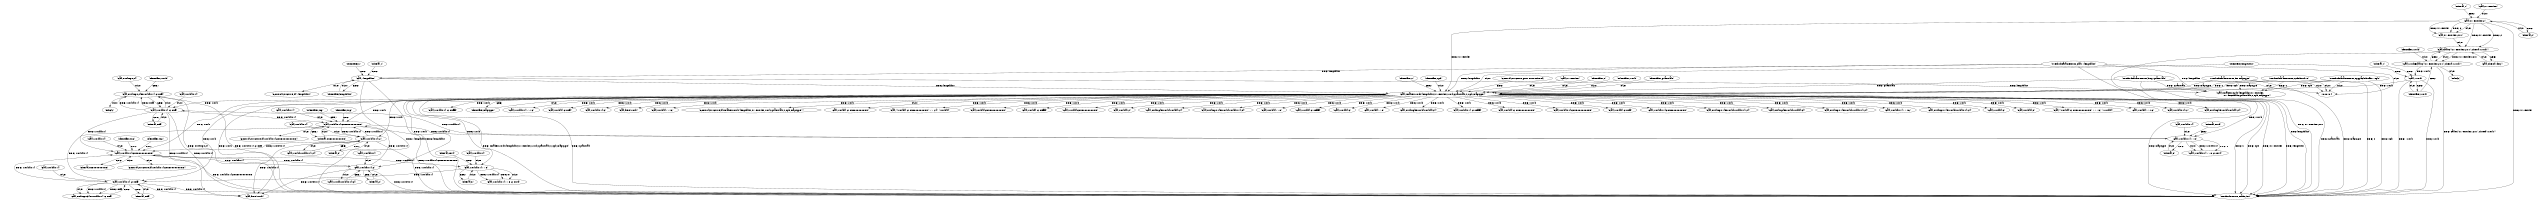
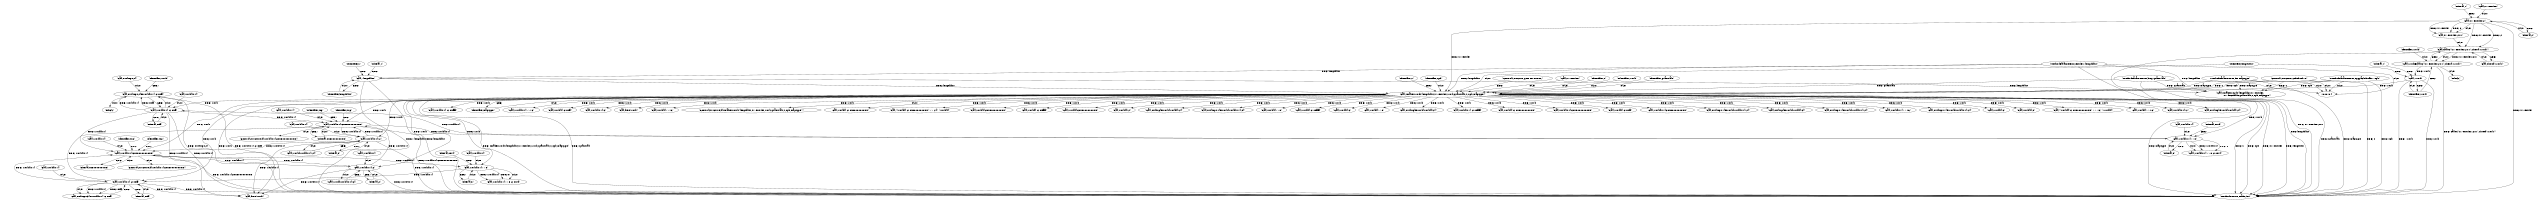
  digraph {
    n1 [label="(Call,out[top+2]=work[i+1] & 0xff)"]
    n2 [label="(Call,work[i+1] & 0xff)"]
    n3 [label="(Block,)"]
    n4 [label="(MethodReturn,static int)"]
    n5 [label="(Call,work[i+1]&0x80000000UL)"]
    n6 [label="(Call,work[i+1]&0x80000000UL)"]
    n7 [label="(Call,free(work))"]
    n8 [label="(Literal,0xff)"]
    n9 [label="(Call,work[i+1]>>8)"]
    n10 [label="(Call,work[i+1]*2)"]
    n11 [label="(Literal,0x80000000UL)"]
    n12 [label="(ControlStructure,if(work[i+1]&0x80000000UL))"]
    n13 [label="(Call,work[i+1]*2)"]
    n14 [label="(Call,work[i+1]>>8)"]
    n15 [label="(Literal,0x80000000UL)"]
    n16 [label="(ControlStructure,if(work[i+1]&0x80000000UL))"]
    n17 [label="(Literal,8)"]
    n18 [label="(Call,work[i+1]>>8 & 0x7f)"]
    n19 [label="(Call,work[work[i+1]*2])"]
    n20 [label="(Literal,2)"]
    n21 [label="(Call,work[work[i+1]*2])"]
    n22 [label="(Literal,2)"]
    n23 [label="(Call,work[i+1] & 0xff)"]
    n24 [label="(Call,work[i+1]>>8 & 0x7f)"]
    n25 [label="(Literal,8)"]
    n26 [label="(Call,_make_words(lengthlist,s->entries,work,quantvals,s,opb,maptype))"]
    n27 [label="(Call,work[i+1] & 0xffff)"]
    n28 [label="(Identifier,maptype)"]
    n29 [label="(Call,work[i+1]>>16)"]
    n30 [label="(Call,work[i] & 0xff)"]
    n31 [label="(Call,work[i+1]*2)"]
    n32 [label="(Call,free(work))"]
    n33 [label="(Call,work[i]>>16)"]
    n34 [label="(ControlStructure,if(_make_words(lengthlist,s->entries,work,quantvals,s,opb,maptype)))"]
    n35 [label="(Call,work[i] & 0x80000000UL)"]
    n36 [label="(Call,((work[i] & 0x80000000UL) >> 24) | work[i])"]
    n37 [label="(Call,work[i]&0x80000000UL)"]
    n38 [label="(Call,work[i] & 0xffff)"]
    n39 [label="(Call,work[i]&0x80000000UL)"]
    n40 [label="(Call,work[i]*2)"]
    n41 [label="(Call,out[top]=work[work[i]*2])"]
    n42 [label="(Call,out[top+1]=work[work[i+1]*2])"]
    n43 [label="(Call,work[i]>>8)"]
    n44 [label="(Call,work[i] & 0xffff)"]
    n45 [label="(Call,work[i]*2)"]
    n46 [label="(Call,work[i]>>8)"]
    n47 [label="(Call,out[top]=work[work[i]*2])"]
    n48 [label="(Call,work[i+1] & 0xffff)"]
    n49 [label="(Call,work[i] & 0x80000000UL)"]
    n50 [label="(Call,work[i+1]&0x80000000UL)"]
    n51 [label="(Call,work[i] & 0xff)"]
    n52 [label="(Call,work[i+1]&0x80000000UL)"]
    n53 [label="(Call,out[top+1]=work[work[i+1]*2])"]
    n54 [label="(Call,out[top]=work[work[i]*2])"]
    n55 [label="(Call,out[top+1]=work[work[i+1]*2])"]
    n56 [label="(Call,work[i+1]>>16)"]
    n57 [label="(Call,out[top+1]=work[work[i+1]*2])"]
    n58 [label="(Call,work[i]*2)"]
    n59 [label="(Call,work[i]*2)"]
    n60 [label="(Call,((work[i] & 0x80000000UL) >> 16) | work[i])"]
    n61 [label="(Call,work[i]>>16)"]
    n62 [label="(Call,work[i+1]*2)"]
    n63 [label="(Call,out[top]=work[work[i]*2])"]
    n64 [label="(Call,out[top+3]=work[i+1] & 0xff)"]
    n65 [label="(Literal,0xff)"]
    n66 [label="(Call,!lengthlist)"]
    n67 [label="(Identifier,lengthlist)"]
    n68 [label="(Call,_make_words(lengthlist,s->entries,\n                   s->dec_table,quantvals,s,opb,maptype))"]
-   n69 [label="(ControlStructure,if (!lengthlist))"]
-   n70 [label="(MethodParameterIn,char *lengthlist)"]
+   n70 [label="(MethodParameterIn,entries *lengthlist)"]
    1000104
    n72 [label="(Call,s->entries*2)"]
    n73 [label="(Call,calloc((s->entries*2+1),sizeof(*work)))"]
    n74 [label="(Call,s->entries*2+1)"]
    n75 [label="(Literal,2)"]
    n76 [label="(Call,work=calloc((s->entries*2+1),sizeof(*work)))"]
-   n77 [label="(Call,sizeof(*dec))"]
+   n77 [label="(Call,sizeof(*work))"]
    n78 [label="(Call,!work)"]
    n79 [label="(Identifier,work)"]
    n80 [label="(Block,)"]
    n81 [label="(MethodParameterIn,long quantvals)"]
-   n82 [label="(MethodParameterIn,codebook *s)"]
+   n82 [label="(ControlStructure,codebook *s)"]
    n83 [label="(MethodParameterIn,oggpack_buffer *opb)"]
    n84 [label="(MethodParameterIn,int maptype)"]
    n85 [label="(Call,work[i+1])"]
-   n86 [label="(ControlStructure,goto error_sizeof;)"]
+   n86 [label="(ControlStructure,goto error_out;)"]
    n87 [label="(Call,work[i+1])"]
    n88 [label="(Call,work[i+1])"]
    n89 [label="(Identifier,work)"]
    n90 [label="(Call,s->entries)"]
    n91 [label="(Literal,1)"]
    n92 [label="(Literal,0x7f)"]
    n93 [label="(Identifier,lengthlist)"]
    n94 [label="(Identifier,s)"]
    n95 [label="(Call,out[top+2])"]
    n96 [label="(Call,work[i+1])"]
    n97 [label="(Call,work[i+1])"]
    n98 [label="(Identifier,work)"]
    n99 [label="(Identifier,quantvals)"]
    n100 [label="(Identifier,top)"]
    n101 [label="(Literal,1)"]
    n102 [label="(Identifier,top)"]
    n103 [label="(Identifier,top)"]
    n104 [label="(Identifier,work)"]
    n105 [label="(Identifier,s)"]
    n106 [label="(Call,work[i+1])"]
    n107 [label="(Literal,1)"]
    n108 [label="(Identifier,s)"]
    n109 [label="(Call,work[i+1])"]
    n110 [label="(Call,s->entries)"]
    n111 [label="(Literal,0x7f)"]
    n112 [label="(Identifier,top)"]
    n113 [label="(Identifier,opb)"]
    n114 [label="(Call,work[i+1])"]
    n1 -> n2 [label="CFG: "]
    n1 -> n3 [label="AST: "]
    n1 -> n4 [label="DDG: work[i+1] & 0xff"]
    n1 -> n4 [label="DDG: out[top+2]"]
    n2 -> n1 [label="AST: "]
    n2 -> n1 [label="DDG: work[i+1]"]
    n2 -> n1 [label="DDG: 0xff"]
    n2 -> n4 [label="DDG: work[i+1]"]
    n2 -> n5 [label="DDG: work[i+1]"]
    n2 -> n6 [label="DDG: work[i+1]"]
    n2 -> n7 [label="DDG: work[i+1]"]
    n2 -> n8 [label="CFG: "]
    n5 -> n4 [label="DDG: work[i+1]&0x80000000UL"]
    n5 -> n9 [label="DDG: work[i+1]"]
    n5 -> n10 [label="DDG: work[i+1]"]
    n5 -> n11 [label="CFG: "]
    n5 -> n12 [label="AST: "]
    n6 -> n4 [label="DDG: work[i+1]&0x80000000UL"]
    n6 -> n13 [label="DDG: work[i+1]"]
    n6 -> n14 [label="DDG: work[i+1]"]
    n6 -> n15 [label="CFG: "]
    n6 -> n16 [label="AST: "]
    n8 -> n2 [label="AST: "]
    n9 -> n2 [label="DDG: work[i+1]"]
    n9 -> n17 [label="CFG: "]
    n9 -> n18 [label="AST: "]
    n9 -> n18 [label="DDG: work[i+1]"]
    n9 -> n18 [label="DDG: 8"]
    n10 -> n4 [label="DDG: work[i+1]"]
    n10 -> n5 [label="DDG: work[i+1]"]
    n10 -> n6 [label="DDG: work[i+1]"]
    n10 -> n7 [label="DDG: work[i+1]"]
    n10 -> n19 [label="AST: "]
    n10 -> n20 [label="CFG: "]
    n11 -> n5 [label="AST: "]
    n13 -> n4 [label="DDG: work[i+1]"]
    n13 -> n5 [label="DDG: work[i+1]"]
    n13 -> n6 [label="DDG: work[i+1]"]
    n13 -> n7 [label="DDG: work[i+1]"]
    n13 -> n21 [label="AST: "]
    n13 -> n22 [label="CFG: "]
    n14 -> n23 [label="DDG: work[i+1]"]
    n14 -> n24 [label="AST: "]
    n14 -> n24 [label="DDG: work[i+1]"]
    n14 -> n24 [label="DDG: 8"]
    n14 -> n25 [label="CFG: "]
    n15 -> n6 [label="AST: "]
    n17 -> n9 [label="AST: "]
    n19 -> n10 [label="CFG: "]
    n20 -> n10 [label="AST: "]
    n21 -> n13 [label="CFG: "]
    n22 -> n13 [label="AST: "]
    n23 -> n4 [label="DDG: work[i+1]"]
    n23 -> n5 [label="DDG: work[i+1]"]
    n23 -> n6 [label="DDG: work[i+1]"]
    n23 -> n7 [label="DDG: work[i+1]"]
    n23 -> n64 [label="AST: "]
    n23 -> n64 [label="DDG: work[i+1]"]
    n23 -> n64 [label="DDG: 0xff"]
    n23 -> n65 [label="CFG: "]
    n25 -> n14 [label="AST: "]
    n26 -> n2 [label="DDG: work"]
    n26 -> n4 [label="DDG: _make_words(lengthlist,s->entries,work,quantvals,s,opb,maptype)"]
    n26 -> n4 [label="DDG: quantvals"]
    n26 -> n4 [label="DDG: maptype"]
    n26 -> n4 [label="DDG: s"]
    n26 -> n4 [label="DDG: opb"]
    n26 -> n4 [label="DDG: s->entries"]
    n26 -> n4 [label="DDG: lengthlist"]
    n26 -> n5 [label="DDG: work"]
    n26 -> n6 [label="DDG: work"]
    n26 -> n7 [label="DDG: work"]
    n26 -> n9 [label="DDG: work"]
    n26 -> n10 [label="DDG: work"]
    n26 -> n13 [label="DDG: work"]
    n26 -> n14 [label="DDG: work"]
    n26 -> n23 [label="DDG: work"]
    n26 -> n27 [label="DDG: work"]
    n26 -> n28 [label="CFG: "]
    n26 -> n29 [label="DDG: work"]
    n26 -> n30 [label="DDG: work"]
    n26 -> n31 [label="DDG: work"]
    n26 -> n32 [label="DDG: work"]
    n26 -> n33 [label="DDG: work"]
    n26 -> n34 [label="AST: "]
    n26 -> n35 [label="DDG: work"]
    n26 -> n36 [label="DDG: work"]
    n26 -> n37 [label="DDG: work"]
    n26 -> n38 [label="DDG: work"]
    n26 -> n39 [label="DDG: work"]
    n26 -> n40 [label="DDG: work"]
    n26 -> n41 [label="DDG: work"]
    n26 -> n42 [label="DDG: work"]
    n26 -> n43 [label="DDG: work"]
    n26 -> n44 [label="DDG: work"]
    n26 -> n45 [label="DDG: work"]
    n26 -> n46 [label="DDG: work"]
    n26 -> n47 [label="DDG: work"]
    n26 -> n48 [label="DDG: work"]
    n26 -> n49 [label="DDG: work"]
    n26 -> n50 [label="DDG: work"]
    n26 -> n51 [label="DDG: work"]
    n26 -> n52 [label="DDG: work"]
    n26 -> n53 [label="DDG: work"]
    n26 -> n54 [label="DDG: work"]
    n26 -> n55 [label="DDG: work"]
    n26 -> n56 [label="DDG: work"]
    n26 -> n57 [label="DDG: work"]
    n26 -> n58 [label="DDG: work"]
    n26 -> n59 [label="DDG: work"]
    n26 -> n60 [label="DDG: work"]
    n26 -> n61 [label="DDG: work"]
    n26 -> n62 [label="DDG: work"]
    n26 -> n63 [label="DDG: work"]
    n28 -> n26 [label="AST: "]
    n64 -> n23 [label="CFG: "]
    n65 -> n23 [label="AST: "]
    n66 -> n4 [label="DDG: !lengthlist"]
    n66 -> n4 [label="DDG: lengthlist"]
    n66 -> n26 [label="DDG: lengthlist"]
    n66 -> n67 [label="CFG: "]
    n66 -> n68 [label="DDG: lengthlist"]
-   n66 -> n69 [label="AST: "]
    n67 -> n66 [label="AST: "]
    n70 -> n4 [label="DDG: lengthlist"]
    n70 -> n26 [label="DDG: lengthlist"]
    n70 -> n66 [label="DDG: lengthlist"]
    n70 -> n68 [label="DDG: lengthlist"]
    n70 -> 1000104 [label="AST: "]
    n72 -> n4 [label="DDG: s->entries"]
    n72 -> n26 [label="DDG: s->entries"]
    n72 -> n73 [label="DDG: s->entries"]
    n72 -> n73 [label="DDG: 2"]
    n72 -> n74 [label="AST: "]
    n72 -> n74 [label="DDG: s->entries"]
    n72 -> n74 [label="DDG: 2"]
    n72 -> n75 [label="CFG: "]
    n73 -> n4 [label="DDG: s->entries*2+1"]
    n73 -> n76 [label="AST: "]
    n73 -> n76 [label="DDG: s->entries*2+1"]
    n73 -> n77 [label="CFG: "]
    n74 -> n73 [label="AST: "]
    n75 -> n72 [label="AST: "]
    n76 -> n4 [label="DDG: calloc((s->entries*2+1),sizeof(*work))"]
    n76 -> n73 [label="CFG: "]
    n76 -> n78 [label="DDG: work"]
    n76 -> n80 [label="AST: "]
    n77 -> n73 [label="AST: "]
    n78 -> n4 [label="DDG: work"]
    n78 -> n4 [label="DDG: !work"]
    n78 -> n26 [label="DDG: work"]
    n78 -> n79 [label="CFG: "]
    n79 -> n76 [label="CFG: "]
    n79 -> n78 [label="AST: "]
    n81 -> n4 [label="DDG: quantvals"]
    n81 -> n26 [label="DDG: quantvals"]
    n81 -> n68 [label="DDG: quantvals"]
    n81 -> 1000104 [label="AST: "]
    n82 -> n4 [label="DDG: s"]
    n82 -> n26 [label="DDG: s"]
    n82 -> n68 [label="DDG: s"]
    n82 -> 1000104 [label="AST: "]
    n83 -> n4 [label="DDG: opb"]
    n83 -> n26 [label="DDG: opb"]
    n83 -> n68 [label="DDG: opb"]
    n83 -> 1000104 [label="AST: "]
    n84 -> n4 [label="DDG: maptype"]
    n84 -> n26 [label="DDG: maptype"]
    n84 -> n68 [label="DDG: maptype"]
    n84 -> 1000104 [label="AST: "]
    n85 -> n9 [label="AST: "]
    n86 -> n26 [label="CFG: "]
    n87 -> n6 [label="AST: "]
    n88 -> n10 [label="AST: "]
    n89 -> n1 [label="CFG: "]
    n90 -> n26 [label="AST: "]
    n91 -> n66 [label="CFG: "]
    n92 -> n14 [label="CFG: "]
    n93 -> n26 [label="AST: "]
    n93 -> n78 [label="CFG: "]
    n94 -> n26 [label="AST: "]
    n95 -> n1 [label="AST: "]
    n96 -> n14 [label="AST: "]
    n97 -> n13 [label="AST: "]
    n98 -> n26 [label="AST: "]
    n99 -> n26 [label="AST: "]
    n100 -> n5 [label="CFG: "]
    n101 -> n72 [label="CFG: "]
    n102 -> n6 [label="CFG: "]
    n103 -> n5 [label="CFG: "]
    n104 -> n76 [label="AST: "]
    n105 -> n26 [label="CFG: "]
    n106 -> n23 [label="AST: "]
    n107 -> n78 [label="CFG: "]
    n108 -> n66 [label="CFG: "]
    n109 -> n2 [label="AST: "]
    n110 -> n72 [label="AST: "]
    n111 -> n9 [label="CFG: "]
    n112 -> n6 [label="CFG: "]
    n113 -> n26 [label="AST: "]
    n114 -> n5 [label="AST: "]
  }
